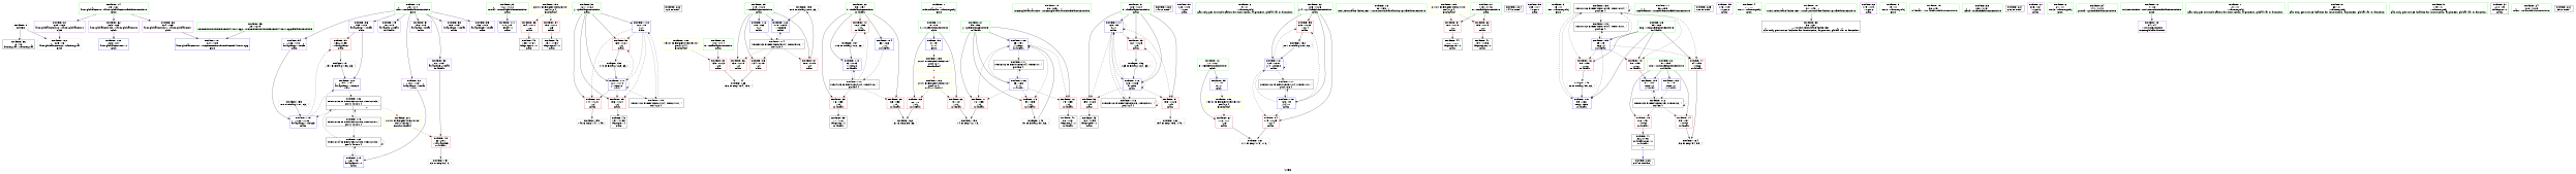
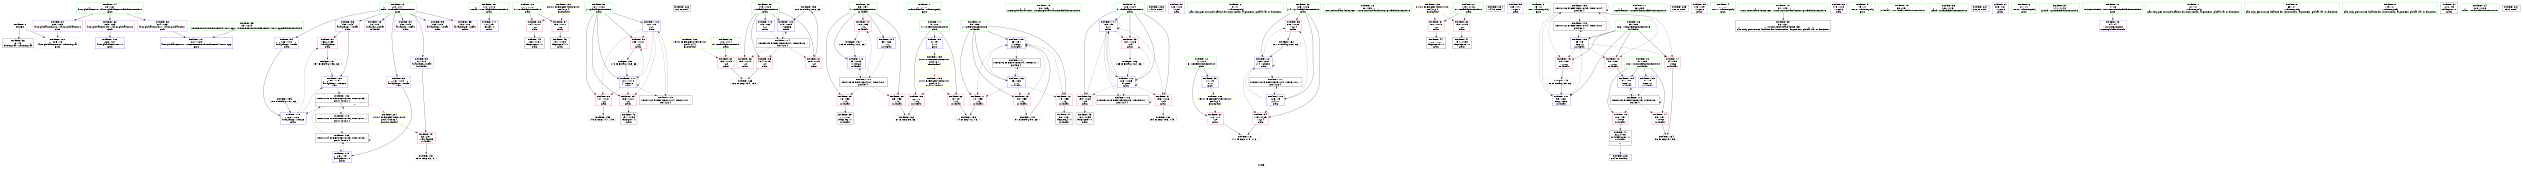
  digraph {
    label=SVFG
    node [color=green shape=record]
    edge [style=solid]
    n1 [color=grey label="{NodeID: 0\nNullPtr}"]
    n2 [color=black label="{NodeID: 36\n2\<--3\ndummyVal\<--dummyVal\n}"]
    n3 [color=blue label="{NodeID: 102\n225\<--3\nllvm.global_ctors_2\<--dummyVal\nGlob }" style=dotted]
    n4 [color=red label="{NodeID: 97\n196\<--195\n\<--arrayidx27\nmain\n}"]
    n5 [color=grey label="{NodeID: 151\n197 = Binary(196, 63, )\n}"]
    n6 [color=blue label="{NodeID: 120\n195\<--197\narrayidx27\<--inc28\nmain\n}"]
    n7 [color=black label="{NodeID: 182\nMR_12V_6 = PHI(MR_12V_8, MR_12V_3, )\npts\{140000 \}\n|{|<s3>7}}"]
    n8 [label="{NodeID: 14\n23\<--27\nllvm.global_ctors\<--llvm.global_ctors_field_insensitive\nGlob }"]
    n9 [color=purple label="{NodeID: 62\n223\<--23\nllvm.global_ctors_0\<--llvm.global_ctors\nGlob }"]
    n10 [color=purple label="{NodeID: 63\n224\<--23\nllvm.global_ctors_1\<--llvm.global_ctors\nGlob }"]
    n11 [color=purple label="{NodeID: 64\n225\<--23\nllvm.global_ctors_2\<--llvm.global_ctors\nGlob }"]
    n12 [color=blue label="{NodeID: 100\n223\<--24\nllvm.global_ctors_0\<--\nGlob }"]
    n13 [color=blue label="{NodeID: 101\n224\<--25\nllvm.global_ctors_1\<--_GLOBAL__sub_I_Phoenix41_0_1.cpp\nGlob }"]
    n14 [color=blue label="{NodeID: 111\n111\<--9\nretval\<--\nmain\n}"]
+   n15 [label="{NodeID: 28\n117\<--118\nB\<--B_field_insensitive\nmain\n}"]
    n16 [color=red label="{NodeID: 83\n184\<--117\n\<--B\nmain\n}"]
    n17 [color=red label="{NodeID: 84\n190\<--117\n\<--B\nmain\n}"]
    n18 [color=black label="{NodeID: 45\n185\<--184\nidxprom21\<--\nmain\n}"]
    n19 [color=black label="{NodeID: 46\n191\<--190\nidxprom24\<--\nmain\n}"]
    n20 [color=black label="{NodeID: 42\n157\<--156\nidxprom\<--\nmain\n}"]
    n21 [color=black label="{NodeID: 222\n129 = PHI()\n}"]
    n22 [color=purple label="{NodeID: 56\n195\<--13\narrayidx27\<--seat\nmain\n}"]
    n23 [color=blue label="{NodeID: 119\n186\<--188\narrayidx22\<--inc23\nmain\n}"]
    n24 [color=black label="{NodeID: 178\nMR_12V_2 = PHI(MR_12V_6, MR_12V_1, )\npts\{140000 \}\n}"]
    n25 [color=yellow label="{NodeID: 201\n12V_1 = ENCHI(MR_12V_0)\npts\{140000 \}\nFun[_Z4dealv]}" style=double]
    n26 [color=grey label="{NodeID: 153\n209 = Binary(208, 63, )\n}"]
    n27 [color=blue label="{NodeID: 122\n119\<--209\ni\<--inc35\nmain\n}"]
    n28 [color=black label="{NodeID: 174\nMR_25V_3 = PHI(MR_25V_4, MR_25V_2, )\npts\{120 \}\n}"]
    n29 [color=red label="{NodeID: 85\n134\<--119\n\<--i\nmain\n}"]
    n30 [color=red label="{NodeID: 86\n138\<--119\n\<--i\nmain\n}"]
    n31 [color=red label="{NodeID: 87\n208\<--119\n\<--i\nmain\n}"]
    n32 [color=red label="{NodeID: 70\n102\<--53\n\<--i\n_Z4dealv\n}"]
    n33 [color=grey label="{NodeID: 154\n103 = Binary(102, 63, )\n}"]
    n34 [color=blue label="{NodeID: 110\n53\<--103\ni\<--inc12\n_Z4dealv\n}"]
    n35 [color=black label="{NodeID: 170\nMR_4V_3 = PHI(MR_4V_4, MR_4V_2, )\npts\{54 \}\n}"]
    n36 [label="{NodeID: 1\n7\<--1\n__dso_handle\<--dummyObj\nGlob }"]
    n37 [color=blue label="{NodeID: 98\n8\<--9\nS\<--\nGlob }"]
    n38 [color=yellow label="{NodeID: 185\n2V_1 = ENCHI(MR_2V_0)\npts\{10 \}\nFun[main]|{<s0>7}}" style=double]
    n39 [color=yellow label="{NodeID: 196\n2V_1 = ENCHI(MR_2V_0)\npts\{10 \}\nFun[_Z4dealv]}" style=double]
    n40 [color=red label="{NodeID: 65\n66\<--8\n\<--S\n_Z4dealv\n}"]
    n41 [color=red label="{NodeID: 66\n73\<--8\n\<--S\n_Z4dealv\n}"]
    n42 [label="{NodeID: 15\n28\<--29\n__cxx_global_var_init\<--__cxx_global_var_init_field_insensitive\n}"]
    n43 [color=blue label="{NodeID: 112\n119\<--63\ni\<--\nmain\n}"]
    n44 [color=grey label="{NodeID: 163\n136 = cmp(134, 135, )\n}"]
    n45 [label="{NodeID: 29\n119\<--120\ni\<--i_field_insensitive\nmain\n}"]
    n46 [color=black label="{NodeID: 43\n160\<--159\nidxprom9\<--\nmain\n}"]
    n47 [color=black label="{NodeID: 223\n140 = PHI()\n}"]
    n48 [color=purple label="{NodeID: 57\n128\<--15\n\<--.str\nmain\n}"]
    n49 [color=red label="{NodeID: 68\n65\<--53\n\<--i\n_Z4dealv\n}"]
    n50 [color=red label="{NodeID: 69\n76\<--53\n\<--i\n_Z4dealv\n}"]
    n51 [color=red label="{NodeID: 71\n72\<--55\n\<--j\n_Z4dealv\n}"]
    n52 [color=grey label="{NodeID: 158\n74 = cmp(72, 73, )\n}"]
    n53 [label="{NodeID: 2\n9\<--1\n\<--dummyObj\nCan only get source location for instruction, argument, global var or function.}"]
    n54 [color=black label="{NodeID: 169\nMR_12V_4 = PHI(MR_12V_5, MR_12V_3, )\npts\{140000 \}\n}"]
    n55 [color=red label="{NodeID: 79\n82\<--81\n\<--arrayidx5\n_Z4dealv\n}"]
    n56 [color=grey label="{NodeID: 155\n188 = Binary(187, 63, )\n}"]
    n57 [color=blue label="{NodeID: 115\n161\<--9\narrayidx10\<--\nmain\n}"]
    n58 [color=grey label="{NodeID: 157\n83 = cmp(82, 9, )\n}"]
    n59 [color=blue label="{NodeID: 99\n11\<--9\nF\<--\nGlob }"]
    n60 [color=yellow label="{NodeID: 186\n15V_1 = ENCHI(MR_15V_0)\npts\{12 \}\nFun[main]}" style=double]
    n61 [color=red label="{NodeID: 67\n176\<--11\n\<--F\nmain\n}"]
    n62 [color=grey label="{NodeID: 161\n177 = cmp(175, 176, )\n}"]
    n63 [label="{NodeID: 16\n32\<--33\n_ZNSt8ios_base4InitC1Ev\<--_ZNSt8ios_base4InitC1Ev_field_insensitive\n}"]
    n64 [color=grey label="{NodeID: 162\n67 = cmp(65, 66, )\n}"]
    n65 [color=blue label="{NodeID: 113\n121\<--9\nj\<--\nmain\n}"]
    n66 [color=red label="{NodeID: 88\n147\<--121\n\<--j\nmain\n}"]
    n67 [color=red label="{NodeID: 89\n156\<--121\n\<--j\nmain\n}"]
    n68 [color=red label="{NodeID: 90\n169\<--121\n\<--j\nmain\n}"]
    n69 [color=blue label="{NodeID: 117\n121\<--170\nj\<--inc12\nmain\n}"]
    n70 [color=black label="{NodeID: 175\nMR_27V_2 = PHI(MR_27V_4, MR_27V_1, )\npts\{122 \}\n}"]
    n71 [color=grey label="{NodeID: 159\n148 = cmp(147, 149, )\n}"]
    n72 [color=grey label="{NodeID: 150\n170 = Binary(169, 63, )\n}"]
    n73 [label="{NodeID: 30\n121\<--122\nj\<--j_field_insensitive\nmain\n}"]
    n74 [color=black label="{NodeID: 44\n182\<--181\nidxprom19\<--\nmain\n}"]
    n75 [color=black label="{NodeID: 224\n144 = PHI()\n}"]
    n76 [color=purple label="{NodeID: 58\n139\<--17\n\<--.str.1\nmain\n}"]
    n77 [color=red label="{NodeID: 72\n79\<--55\n\<--j\n_Z4dealv\n}"]
    n78 [color=black label="{NodeID: 40\n80\<--79\nidxprom4\<--\n_Z4dealv\n}"]
    n79 [label="{NodeID: 3\n15\<--1\n.str\<--dummyObj\nGlob }"]
    n80 [color=black label="{NodeID: 183\nMR_10V_6 = PHI(MR_10V_5, MR_10V_4, )\npts\{60 \}\n}"]
    n81 [color=red label="{NodeID: 76\n85\<--59\n\<--tmp\n_Z4dealv\n}"]
    n82 [color=red label="{NodeID: 77\n94\<--59\n\<--tmp\n_Z4dealv\n}"]
    n83 [color=red label="{NodeID: 78\n98\<--59\n\<--tmp\n_Z4dealv\n}"]
    n84 [color=blue label="{NodeID: 107\n59\<--86\ntmp\<--inc\n_Z4dealv\n}"]
    n85 [color=black label="{NodeID: 173\nMR_10V_2 = PHI(MR_10V_4, MR_10V_1, )\npts\{60 \}\n}"]
    n86 [color=grey label="{NodeID: 149\n86 = Binary(85, 63, )\n}"]
    n87 [color=grey label="{NodeID: 164\n96 = cmp(94, 95, )\n}"]
    n88 [color=blue label="{NodeID: 109\n57\<--98\nnum\<--\n_Z4dealv\n}"]
    n89 [color=blue label="{NodeID: 105\n59\<--9\ntmp\<--\n_Z4dealv\n}"]
    n90 [color=black label="{NodeID: 172\nMR_8V_3 = PHI(MR_8V_5, MR_8V_2, )\npts\{58 \}\n}"]
    n91 [label="{NodeID: 17\n38\<--39\n__cxa_atexit\<--__cxa_atexit_field_insensitive\n}"]
    n92 [color=blue label="{NodeID: 114\n123\<--9\nk\<--\nmain\n}"]
    n93 [color=red label="{NodeID: 91\n153\<--123\n\<--k\nmain\n}"]
    n94 [color=red label="{NodeID: 92\n159\<--123\n\<--k\nmain\n}"]
    n95 [color=red label="{NodeID: 93\n164\<--123\n\<--k\nmain\n}"]
    n96 [color=blue label="{NodeID: 116\n123\<--165\nk\<--inc\nmain\n}"]
    n97 [color=black label="{NodeID: 176\nMR_29V_2 = PHI(MR_29V_3, MR_29V_1, )\npts\{124 \}\n}"]
    n98 [color=grey label="{NodeID: 160\n154 = cmp(153, 149, )\n}"]
    n99 [color=grey label="{NodeID: 156\n165 = Binary(164, 63, )\n}"]
    n100 [label="{NodeID: 31\n123\<--124\nk\<--k_field_insensitive\nmain\n}"]
    n101 [color=black label="{NodeID: 225\n180 = PHI()\n}"]
    n102 [color=purple label="{NodeID: 59\n143\<--19\n\<--.str.2\nmain\n}"]
    n103 [color=red label="{NodeID: 73\n90\<--55\n\<--j\n_Z4dealv\n}"]
    n104 [color=grey label="{NodeID: 148\n91 = Binary(90, 63, )\n}"]
    n105 [color=blue label="{NodeID: 108\n55\<--91\nj\<--inc7\n_Z4dealv\n}"]
    n106 [color=black label="{NodeID: 171\nMR_6V_2 = PHI(MR_6V_4, MR_6V_1, )\npts\{56 \}\n}"]
    n107 [color=black label="{NodeID: 39\n77\<--76\nidxprom\<--\n_Z4dealv\n}"]
    n108 [label="{NodeID: 4\n17\<--1\n.str.1\<--dummyObj\nGlob }"]
    n109 [label="{NodeID: 18\n37\<--43\n_ZNSt8ios_base4InitD1Ev\<--_ZNSt8ios_base4InitD1Ev_field_insensitive\n}"]
    n110 [color=black label="{NodeID: 38\n36\<--37\n\<--_ZNSt8ios_base4InitD1Ev\nCan only get source location for instruction, argument, global var or function.}"]
    n111 [label="{NodeID: 32\n125\<--126\nj14\<--j14_field_insensitive\nmain\n}"]
    n112 [color=red label="{NodeID: 94\n175\<--125\n\<--j14\nmain\n}"]
    n113 [color=red label="{NodeID: 95\n200\<--125\n\<--j14\nmain\n}"]
    n114 [color=blue label="{NodeID: 118\n125\<--9\nj14\<--\nmain\n}"]
    n115 [color=blue label="{NodeID: 121\n125\<--201\nj14\<--inc30\nmain\n}"]
    n116 [color=grey label="{NodeID: 152\n201 = Binary(200, 63, )\n}"]
    n117 [color=black label="{NodeID: 177\nMR_31V_2 = PHI(MR_31V_4, MR_31V_1, )\npts\{126 \}\n}"]
    n118 [color=black label="{NodeID: 226\n204 = PHI(52, )\n}"]
    n119 [color=purple label="{NodeID: 60\n179\<--19\n\<--.str.2\nmain\n}"]
    n120 [color=red label="{NodeID: 74\n95\<--57\n\<--num\n_Z4dealv\n}"]
    n121 [color=blue label="{NodeID: 106\n55\<--63\nj\<--\n_Z4dealv\n}"]
    n122 [label="{NodeID: 5\n19\<--1\n.str.2\<--dummyObj\nGlob }"]
    n123 [label="{NodeID: 19\n50\<--51\n_Z4dealv\<--_Z4dealv_field_insensitive\n}"]
    n124 [label="{NodeID: 33\n130\<--131\nscanf\<--scanf_field_insensitive\n}"]
    n125 [color=black label="{NodeID: 47\n194\<--193\nidxprom26\<--\nmain\n}"]
    n126 [color=black label="{NodeID: 227\n206 = PHI()\n}"]
    n127 [color=purple label="{NodeID: 61\n205\<--21\n\<--.str.3\nmain\n}"]
    n128 [color=red label="{NodeID: 75\n106\<--57\n\<--num\n_Z4dealv\n}"]
    n129 [color=black label="{NodeID: 41\n52\<--106\n_Z4dealv_ret\<--\n_Z4dealv\n|{<s0>7}}"]
    n130 [label="{NodeID: 6\n21\<--1\n.str.3\<--dummyObj\nGlob }"]
    n131 [color=blue label="{NodeID: 103\n57\<--9\nnum\<--\n_Z4dealv\n}"]
    n132 [label="{NodeID: 20\n53\<--54\ni\<--i_field_insensitive\n_Z4dealv\n}"]
    n133 [color=blue label="{NodeID: 104\n53\<--63\ni\<--\n_Z4dealv\n}"]
    n134 [label="{NodeID: 34\n141\<--142\nprintf\<--printf_field_insensitive\n}"]
    n135 [color=purple label="{NodeID: 48\n34\<--4\n\<--_ZStL8__ioinit\n__cxx_global_var_init\n}"]
    n136 [label="{NodeID: 7\n24\<--1\n\<--dummyObj\nCan only get source location for instruction, argument, global var or function.}"]
    n137 [label="{NodeID: 21\n55\<--56\nj\<--j_field_insensitive\n_Z4dealv\n}"]
    n138 [label="{NodeID: 35\n25\<--219\n_GLOBAL__sub_I_Phoenix41_0_1.cpp\<--_GLOBAL__sub_I_Phoenix41_0_1.cpp_field_insensitive\n}"]
    n139 [color=purple label="{NodeID: 49\n78\<--13\narrayidx\<--seat\n_Z4dealv\n}"]
    n140 [label="{NodeID: 8\n63\<--1\n\<--dummyObj\nCan only get source location for instruction, argument, global var or function.}"]
    n141 [color=yellow label="{NodeID: 188\n19V_1 = ENCHI(MR_19V_0)\npts\{114 \}\nFun[main]}" style=double]
    n142 [color=red label="{NodeID: 80\n135\<--113\n\<--T\nmain\n}"]
    n143 [label="{NodeID: 22\n57\<--58\nnum\<--num_field_insensitive\n_Z4dealv\n}"]
    n144 [color=purple label="{NodeID: 50\n81\<--13\narrayidx5\<--seat\n_Z4dealv\n}"]
    n145 [label="{NodeID: 9\n149\<--1\n\<--dummyObj\nCan only get source location for instruction, argument, global var or function.}"]
    n146 [color=yellow label="{NodeID: 189\n21V_1 = ENCHI(MR_21V_0)\npts\{116 \}\nFun[main]}" style=double]
    n147 [color=red label="{NodeID: 81\n181\<--115\n\<--A\nmain\n}"]
    n148 [color=red label="{NodeID: 82\n193\<--115\n\<--A\nmain\n}"]
    n149 [label="{NodeID: 23\n59\<--60\ntmp\<--tmp_field_insensitive\n_Z4dealv\n}"]
    n150 [color=black label="{NodeID: 37\n110\<--9\nmain_ret\<--\nmain\n}"]
    n151 [color=purple label="{NodeID: 51\n158\<--13\narrayidx\<--seat\nmain\n}"]
    n152 [label="{NodeID: 10\n4\<--6\n_ZStL8__ioinit\<--_ZStL8__ioinit_field_insensitive\nGlob }"]
    n153 [color=yellow label="{NodeID: 190\n23V_1 = ENCHI(MR_23V_0)\npts\{118 \}\nFun[main]}" style=double]
    n154 [label="{NodeID: 24\n108\<--109\nmain\<--main_field_insensitive\n}"]
    n155 [color=purple label="{NodeID: 52\n161\<--13\narrayidx10\<--seat\nmain\n}"]
    n156 [label="{NodeID: 11\n8\<--10\nS\<--S_field_insensitive\nGlob }"]
    n157 [label="{NodeID: 25\n111\<--112\nretval\<--retval_field_insensitive\nmain\n}"]
    n158 [color=purple label="{NodeID: 53\n183\<--13\narrayidx20\<--seat\nmain\n}"]
    n159 [label="{NodeID: 12\n11\<--12\nF\<--F_field_insensitive\nGlob }"]
    n160 [label="{NodeID: 26\n113\<--114\nT\<--T_field_insensitive\nmain\n}"]
    n161 [color=purple label="{NodeID: 54\n186\<--13\narrayidx22\<--seat\nmain\n}"]
    n162 [label="{NodeID: 13\n13\<--14\nseat\<--seat_field_insensitive\nGlob }"]
    n163 [color=purple label="{NodeID: 55\n192\<--13\narrayidx25\<--seat\nmain\n}"]
    n164 [label="{NodeID: 27\n115\<--116\nA\<--A_field_insensitive\nmain\n}"]
    n165 [color=black label="{NodeID: 221\n35 = PHI()\n}"]
    n1 -> n2
    n1 -> n3
    n4 -> n5
    n5 -> n6
    n6 -> n7 [style=dashed]
    n7 -> n23 [style=dashed]
    n7 -> n24 [style=dashed]
    n7 -> n25 [color=red style=dashed tailport=s3]
    n8 -> n9
    n8 -> n10
    n8 -> n11
    n9 -> n12
    n10 -> n13
    n11 -> n3
+   n15 -> n16
+   n15 -> n17
    n16 -> n18
    n17 -> n19
    n22 -> n4
    n22 -> n6
    n23 -> n4 [style=dashed]
    n23 -> n6 [style=dashed]
    n24 -> n7 [style=dashed]
    n24 -> n54 [style=dashed]
    n25 -> n55 [style=dashed]
    n26 -> n27
    n27 -> n28 [style=dashed]
    n28 -> n27 [style=dashed]
    n28 -> n29 [style=dashed]
    n28 -> n30 [style=dashed]
    n28 -> n31 [style=dashed]
    n29 -> n44
    n31 -> n26
    n32 -> n33
    n33 -> n34
    n34 -> n35 [style=dashed]
    n35 -> n32 [style=dashed]
    n35 -> n34 [style=dashed]
    n35 -> n49 [style=dashed]
    n35 -> n50 [style=dashed]
    n37 -> n38 [style=dashed]
    n38 -> n39 [color=red style=dashed tailport=s0]
    n39 -> n40 [style=dashed]
    n39 -> n41 [style=dashed]
    n40 -> n64
    n41 -> n52
    n43 -> n28 [style=dashed]
    n45 -> n27
    n45 -> n29
    n45 -> n30
    n45 -> n31
    n45 -> n43
    n49 -> n64
    n50 -> n107
    n51 -> n52
    n54 -> n7 [style=dashed]
    n54 -> n54 [style=dashed]
    n54 -> n57 [style=dashed]
    n55 -> n58
    n56 -> n23
    n57 -> n54 [style=dashed]
    n59 -> n60 [style=dashed]
    n60 -> n61 [style=dashed]
    n61 -> n62
    n65 -> n66 [style=dashed]
    n65 -> n67 [style=dashed]
    n65 -> n68 [style=dashed]
    n65 -> n69 [style=dashed]
    n65 -> n70 [style=dashed]
    n66 -> n71
    n67 -> n20
    n68 -> n72
    n69 -> n66 [style=dashed]
    n69 -> n67 [style=dashed]
    n69 -> n68 [style=dashed]
    n69 -> n69 [style=dashed]
    n69 -> n70 [style=dashed]
    n70 -> n65 [style=dashed]
    n72 -> n69
    n73 -> n65
    n73 -> n66
    n73 -> n67
    n73 -> n68
    n73 -> n69
    n77 -> n78
    n80 -> n80 [style=dashed]
    n80 -> n81 [style=dashed]
    n80 -> n82 [style=dashed]
    n80 -> n83 [style=dashed]
    n80 -> n84 [style=dashed]
    n80 -> n85 [style=dashed]
    n81 -> n86
    n82 -> n87
    n83 -> n88
    n84 -> n80 [style=dashed]
    n85 -> n89 [style=dashed]
    n86 -> n84
    n88 -> n90 [style=dashed]
    n89 -> n80 [style=dashed]
    n89 -> n81 [style=dashed]
    n89 -> n82 [style=dashed]
    n89 -> n83 [style=dashed]
    n89 -> n84 [style=dashed]
    n89 -> n85 [style=dashed]
    n90 -> n88 [style=dashed]
    n90 -> n90 [style=dashed]
    n90 -> n120 [style=dashed]
    n90 -> n128 [style=dashed]
    n92 -> n92 [style=dashed]
    n92 -> n93 [style=dashed]
    n92 -> n94 [style=dashed]
    n92 -> n95 [style=dashed]
    n92 -> n96 [style=dashed]
    n92 -> n97 [style=dashed]
    n93 -> n98
    n94 -> n46
    n95 -> n99
    n96 -> n92 [style=dashed]
    n96 -> n93 [style=dashed]
    n96 -> n94 [style=dashed]
    n96 -> n95 [style=dashed]
    n96 -> n96 [style=dashed]
    n96 -> n97 [style=dashed]
    n97 -> n92 [style=dashed]
    n97 -> n97 [style=dashed]
    n99 -> n96
    n100 -> n92
    n100 -> n93
    n100 -> n94
    n100 -> n95
    n100 -> n96
    n103 -> n104
    n104 -> n105
    n105 -> n51 [style=dashed]
    n105 -> n77 [style=dashed]
    n105 -> n103 [style=dashed]
    n105 -> n105 [style=dashed]
    n105 -> n106 [style=dashed]
    n106 -> n121 [style=dashed]
    n109 -> n110
    n111 -> n112
    n111 -> n113
    n111 -> n114
    n111 -> n115
    n112 -> n62
    n113 -> n116
    n114 -> n112 [style=dashed]
    n114 -> n113 [style=dashed]
    n114 -> n115 [style=dashed]
    n114 -> n117 [style=dashed]
    n115 -> n112 [style=dashed]
    n115 -> n113 [style=dashed]
    n115 -> n115 [style=dashed]
    n115 -> n117 [style=dashed]
    n116 -> n115
    n117 -> n114 [style=dashed]
    n120 -> n87
    n121 -> n51 [style=dashed]
    n121 -> n77 [style=dashed]
    n121 -> n103 [style=dashed]
    n121 -> n105 [style=dashed]
    n121 -> n106 [style=dashed]
    n128 -> n129
    n129 -> n118 [color=blue tailport=s0]
    n131 -> n90 [style=dashed]
    n132 -> n32
    n132 -> n34
    n132 -> n49
    n132 -> n50
    n132 -> n133
    n133 -> n35 [style=dashed]
    n137 -> n51
    n137 -> n77
    n137 -> n103
    n137 -> n105
    n137 -> n121
    n138 -> n13
    n141 -> n142 [style=dashed]
    n142 -> n44
    n143 -> n88
    n143 -> n120
    n143 -> n128
    n143 -> n131
    n144 -> n55
    n146 -> n147 [style=dashed]
    n146 -> n148 [style=dashed]
    n147 -> n74
    n148 -> n125
    n149 -> n81
    n149 -> n82
    n149 -> n83
    n149 -> n84
    n149 -> n89
    n152 -> n135
    n153 -> n16 [style=dashed]
    n153 -> n17 [style=dashed]
    n155 -> n57
    n156 -> n37
    n156 -> n40
    n156 -> n41
    n157 -> n14
    n159 -> n59
    n159 -> n61
    n160 -> n142
    n161 -> n23
    n162 -> n22
    n162 -> n139
    n162 -> n144
    n162 -> n151
    n162 -> n155
    n162 -> n158
    n162 -> n161
    n162 -> n163
    n164 -> n147
    n164 -> n148
  }
